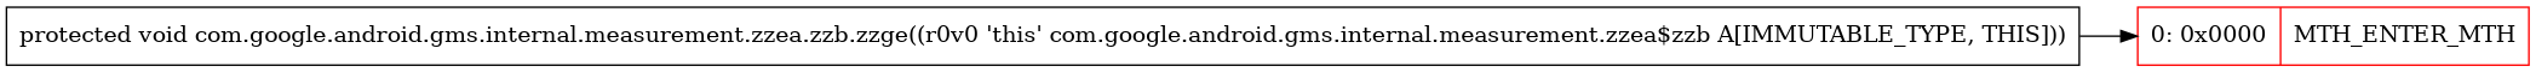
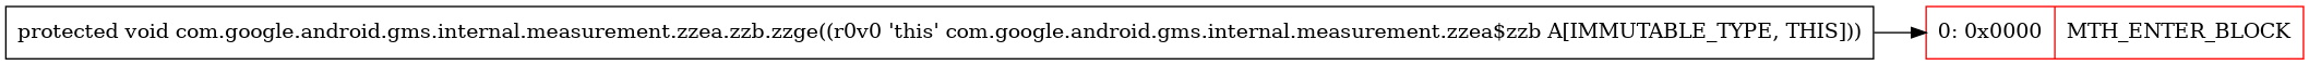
  digraph {
    rankdir=LR
    node [shape=record]
-   n1 [color=red label="{0\:\ 0x0000|MTH_ENTER_MTH\l}"]
+   n1 [color=red label="{0\:\ 0x0000|MTH_ENTER_BLOCK\l}"]
    n2 [label="{protected void com.google.android.gms.internal.measurement.zzea.zzb.zzge((r0v0 'this' com.google.android.gms.internal.measurement.zzea$zzb A[IMMUTABLE_TYPE, THIS])) }"]
    subgraph cluster_1 {
      label="R(0)"
    }
    n2 -> n1
  }
